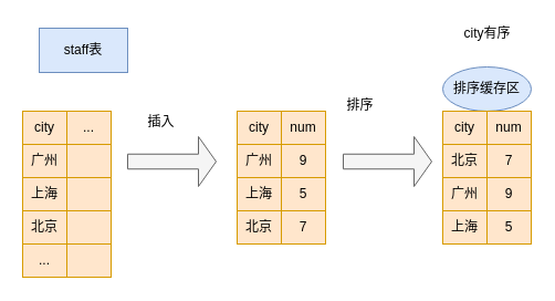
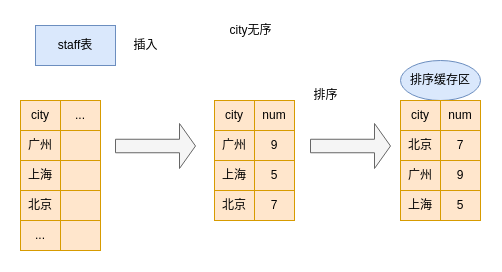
  <mxCell id="0" />
  <mxCell id="1" parent="0" />
  <mxCell id="2" value="staff表" style="rounded=0;whiteSpace=wrap;html=1;fillColor=#dae8fc;strokeColor=#6c8ebf;" parent="1" vertex="1"><mxGeometry x="35" y="25" width="80" height="40" as="geometry" /></mxCell>
  <mxCell id="3" value="city" style="rounded=0;whiteSpace=wrap;html=1;fillColor=#ffe6cc;strokeColor=#d79b00;" parent="1" vertex="1"><mxGeometry x="20" y="100" width="40" height="30" as="geometry" /></mxCell>
  <mxCell id="4" value="广州" style="rounded=0;whiteSpace=wrap;html=1;fillColor=#ffe6cc;strokeColor=#d79b00;" parent="1" vertex="1"><mxGeometry x="20" y="130" width="40" height="30" as="geometry" /></mxCell>
  <mxCell id="5" value="上海" style="rounded=0;whiteSpace=wrap;html=1;fillColor=#ffe6cc;strokeColor=#d79b00;" parent="1" vertex="1"><mxGeometry x="20" y="160" width="40" height="30" as="geometry" /></mxCell>
  <mxCell id="6" value="..." style="rounded=0;whiteSpace=wrap;html=1;fillColor=#ffe6cc;strokeColor=#d79b00;" parent="1" vertex="1"><mxGeometry x="60" y="100" width="40" height="30" as="geometry" /></mxCell>
  <mxCell id="7" value="" style="rounded=0;whiteSpace=wrap;html=1;fillColor=#ffe6cc;strokeColor=#d79b00;" parent="1" vertex="1"><mxGeometry x="60" y="130" width="40" height="30" as="geometry" /></mxCell>
  <mxCell id="8" value="" style="rounded=0;whiteSpace=wrap;html=1;fillColor=#ffe6cc;strokeColor=#d79b00;" parent="1" vertex="1"><mxGeometry x="60" y="160" width="40" height="30" as="geometry" /></mxCell>
  <mxCell id="9" value="北京" style="rounded=0;whiteSpace=wrap;html=1;fillColor=#ffe6cc;strokeColor=#d79b00;" parent="1" vertex="1"><mxGeometry x="20" y="190" width="40" height="30" as="geometry" /></mxCell>
  <mxCell id="10" value="" style="rounded=0;whiteSpace=wrap;html=1;fillColor=#ffe6cc;strokeColor=#d79b00;" parent="1" vertex="1"><mxGeometry x="60" y="190" width="40" height="30" as="geometry" /></mxCell>
  <mxCell id="11" value="..." style="rounded=0;whiteSpace=wrap;html=1;fillColor=#ffe6cc;strokeColor=#d79b00;" parent="1" vertex="1"><mxGeometry x="20" y="220" width="40" height="30" as="geometry" /></mxCell>
  <mxCell id="12" value="" style="rounded=0;whiteSpace=wrap;html=1;fillColor=#ffe6cc;strokeColor=#d79b00;" parent="1" vertex="1"><mxGeometry x="60" y="220" width="40" height="30" as="geometry" /></mxCell>
  <mxCell id="13" value="city" style="rounded=0;whiteSpace=wrap;html=1;fillColor=#ffe6cc;strokeColor=#d79b00;" parent="1" vertex="1"><mxGeometry x="214" y="100" width="40" height="30" as="geometry" /></mxCell>
  <mxCell id="14" value="广州" style="rounded=0;whiteSpace=wrap;html=1;fillColor=#ffe6cc;strokeColor=#d79b00;" parent="1" vertex="1"><mxGeometry x="214" y="130" width="40" height="30" as="geometry" /></mxCell>
  <mxCell id="15" value="上海" style="rounded=0;whiteSpace=wrap;html=1;fillColor=#ffe6cc;strokeColor=#d79b00;" parent="1" vertex="1"><mxGeometry x="214" y="160" width="40" height="30" as="geometry" /></mxCell>
  <mxCell id="16" value="num" style="rounded=0;whiteSpace=wrap;html=1;fillColor=#ffe6cc;strokeColor=#d79b00;" parent="1" vertex="1"><mxGeometry x="254" y="100" width="40" height="30" as="geometry" /></mxCell>
  <mxCell id="17" value="9" style="rounded=0;whiteSpace=wrap;html=1;fillColor=#ffe6cc;strokeColor=#d79b00;" parent="1" vertex="1"><mxGeometry x="254" y="130" width="40" height="30" as="geometry" /></mxCell>
  <mxCell id="18" value="5" style="rounded=0;whiteSpace=wrap;html=1;fillColor=#ffe6cc;strokeColor=#d79b00;" parent="1" vertex="1"><mxGeometry x="254" y="160" width="40" height="30" as="geometry" /></mxCell>
  <mxCell id="19" value="北京" style="rounded=0;whiteSpace=wrap;html=1;fillColor=#ffe6cc;strokeColor=#d79b00;" parent="1" vertex="1"><mxGeometry x="214" y="190" width="40" height="30" as="geometry" /></mxCell>
  <mxCell id="20" value="7" style="rounded=0;whiteSpace=wrap;html=1;fillColor=#ffe6cc;strokeColor=#d79b00;" parent="1" vertex="1"><mxGeometry x="254" y="190" width="40" height="30" as="geometry" /></mxCell>
  <mxCell id="21" value="排序缓存区" style="ellipse;whiteSpace=wrap;html=1;fillColor=#dae8fc;strokeColor=#6c8ebf;" parent="1" vertex="1"><mxGeometry x="400" y="60" width="80" height="40" as="geometry" /></mxCell>
  <mxCell id="22" value="city" style="rounded=0;whiteSpace=wrap;html=1;fillColor=#ffe6cc;strokeColor=#d79b00;" parent="1" vertex="1"><mxGeometry x="400" y="100" width="40" height="30" as="geometry" /></mxCell>
  <mxCell id="23" value="北京" style="rounded=0;whiteSpace=wrap;html=1;fillColor=#ffe6cc;strokeColor=#d79b00;" parent="1" vertex="1"><mxGeometry x="400" y="130" width="40" height="30" as="geometry" /></mxCell>
  <mxCell id="24" value="广州" style="rounded=0;whiteSpace=wrap;html=1;fillColor=#ffe6cc;strokeColor=#d79b00;" parent="1" vertex="1"><mxGeometry x="400" y="160" width="40" height="30" as="geometry" /></mxCell>
  <mxCell id="25" value="num" style="rounded=0;whiteSpace=wrap;html=1;fillColor=#ffe6cc;strokeColor=#d79b00;" parent="1" vertex="1"><mxGeometry x="440" y="100" width="40" height="30" as="geometry" /></mxCell>
  <mxCell id="26" value="7" style="rounded=0;whiteSpace=wrap;html=1;fillColor=#ffe6cc;strokeColor=#d79b00;" parent="1" vertex="1"><mxGeometry x="440" y="130" width="40" height="30" as="geometry" /></mxCell>
  <mxCell id="27" value="9" style="rounded=0;whiteSpace=wrap;html=1;fillColor=#ffe6cc;strokeColor=#d79b00;" parent="1" vertex="1"><mxGeometry x="440" y="160" width="40" height="30" as="geometry" /></mxCell>
  <mxCell id="28" value="上海" style="rounded=0;whiteSpace=wrap;html=1;fillColor=#ffe6cc;strokeColor=#d79b00;" parent="1" vertex="1"><mxGeometry x="400" y="190" width="40" height="30" as="geometry" /></mxCell>
  <mxCell id="29" value="5" style="rounded=0;whiteSpace=wrap;html=1;fillColor=#ffe6cc;strokeColor=#d79b00;" parent="1" vertex="1"><mxGeometry x="440" y="190" width="40" height="30" as="geometry" /></mxCell>
  <mxCell id="30" value="" style="shape=singleArrow;whiteSpace=wrap;html=1;fillColor=#f5f5f5;strokeColor=#666666;fontColor=#333333;" parent="1" vertex="1"><mxGeometry x="310" y="123" width="80" height="45" as="geometry" /></mxCell>
  <mxCell id="31" value="排序" style="text;html=1;align=center;verticalAlign=middle;resizable=0;points=[];autosize=1;strokeColor=none;fillColor=none;" parent="1" vertex="1"><mxGeometry x="305" y="85" width="40" height="20" as="geometry" /></mxCell>
- <mxCell id="33" value="city有序" style="text;html=1;align=center;verticalAlign=middle;resizable=0;points=[];autosize=1;strokeColor=none;fillColor=none;" parent="1" vertex="1"><mxGeometry x="410" y="20" width="60" height="20" as="geometry" /></mxCell>
+ <mxCell id="32" value="city无序" style="text;html=1;align=center;verticalAlign=middle;resizable=0;points=[];autosize=1;strokeColor=none;fillColor=none;" parent="1" vertex="1"><mxGeometry x="220" y="20" width="60" height="20" as="geometry" /></mxCell>
  <mxCell id="34" value="" style="shape=singleArrow;whiteSpace=wrap;html=1;fillColor=#f5f5f5;strokeColor=#666666;fontColor=#333333;" parent="1" vertex="1"><mxGeometry x="115" y="123" width="80" height="45" as="geometry" /></mxCell>
- <mxCell id="35" value="插入" style="text;html=1;align=center;verticalAlign=middle;resizable=0;points=[];autosize=1;strokeColor=none;fillColor=none;" parent="1" vertex="1"><mxGeometry x="125" y="100" width="40" height="20" as="geometry" /></mxCell>
+ <mxCell id="35" value="插入" style="text;html=1;align=center;verticalAlign=middle;resizable=0;points=[];autosize=1;strokeColor=none;fillColor=none;" parent="1" vertex="1"><mxGeometry x="125" y="35" width="40" height="20" as="geometry" /></mxCell>
